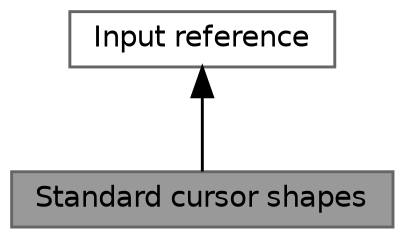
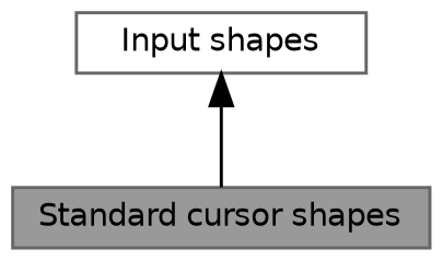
  digraph {
    rankdir=TB
    node [fontname=Helvetica fontsize=10 shape=box style=filled]
-   n1 [color=grey40 fillcolor=white height=0.2 label="Input reference" width=0.4]
+   n1 [color=grey40 fillcolor=white height=0.2 label="Input shapes" width=0.4]
    n2 [color=gray40 fillcolor=grey60 fontcolor=black height=0.2 label="Standard cursor shapes" width=0.4]
    n1 -> n2 [dir=back fontname=Helvetica fontsize=10 labelfontname=Helvetica labelfontsize=10 shape=plaintext style=solid]
  }
